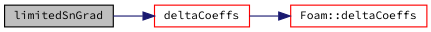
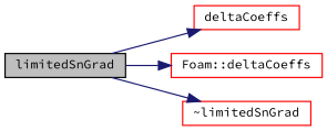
  digraph {
    fontname="Source Code Pro"
    rankdir=LR
    node [color=red fontname="Source Code Pro" fontsize=10 shape=record]
    edge [color=midnightblue fontname="Source Code Pro" fontsize=10 labelfontname=Helvetica labelfontsize=10 style=solid]
    n1 [color=black fillcolor=grey75 fontcolor=black height=0.2 label=limitedSnGrad style=filled width=0.4]
    n2 [height=0.2 label=deltaCoeffs width=0.4]
    n3 [height=0.2 label="Foam::deltaCoeffs" width=0.4]
+   n4 [height=0.2 label="~limitedSnGrad" width=0.4]
    n1 -> n2
-   n2 -> n3
+   n1 -> n3
+   n1 -> n4
  }
